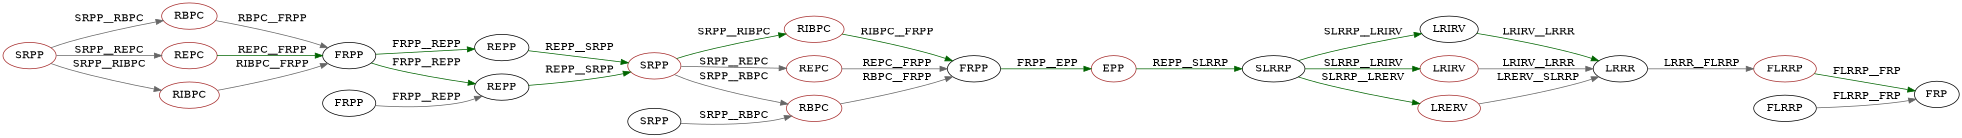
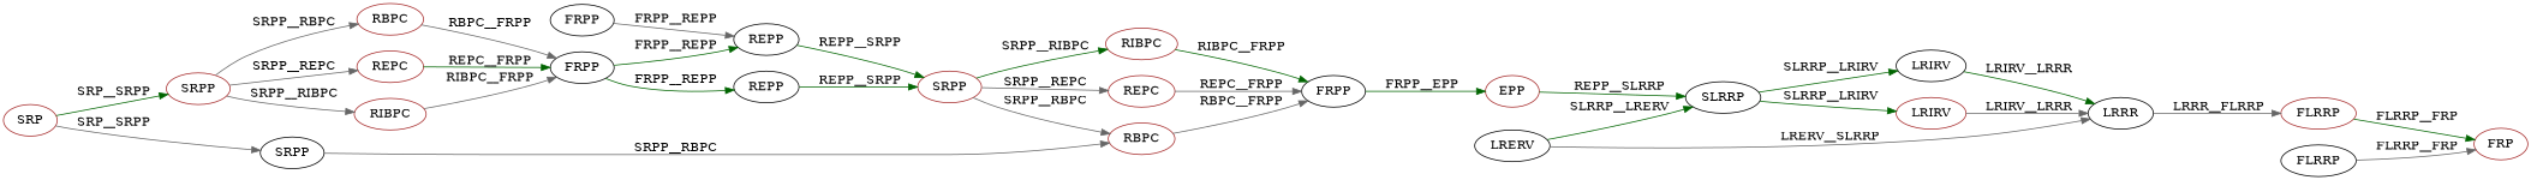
  digraph {
    rankdir=LR
    node [color=brown fontcolor=black]
    edge [color=gray40 fontcolor=black]
+   n1 [label=SRP]
    n2 [label=SRPP]
    n3 [color=black label=SRPP]
    n4 [label=RBPC]
    n5 [label=REPC]
    n6 [label=RIBPC]
    n7 [label=RBPC]
    n8 [color=black label=FRPP]
    n9 [color=black label=FRPP]
    n10 [color=black label=REPP]
    n11 [label=SRPP]
    n12 [color=black label=REPP]
    n13 [color=black label=FRPP]
    n14 [label=RIBPC]
    n15 [label=REPC]
    n16 [label=EPP]
    n17 [color=black label=SLRRP]
    n18 [color=black label=LRIRV]
    n19 [label=LRIRV]
-   n20 [label=LRERV]
+   n20 [color=black label=LRERV]
    n21 [color=black label=LRRR]
    n22 [label=FLRRP]
    n23 [color=black label=FLRRP]
-   n24 [color=black label=FRP]
+   n24 [label=FRP]
+   n1 -> n2 [color=darkgreen label=" SRP__SRPP"]
+   n1 -> n3 [label=" SRP__SRPP"]
    n2 -> n4 [label=" SRPP__RBPC"]
    n2 -> n5 [label=" SRPP__REPC"]
    n2 -> n6 [label=" SRPP__RIBPC"]
    n3 -> n7 [label=" SRPP__RBPC"]
    n4 -> n8 [label=" RBPC__FRPP"]
    n5 -> n8 [color=darkgreen label=" REPC__FRPP"]
    n6 -> n8 [label=" RIBPC__FRPP"]
    n7 -> n13 [label=" RBPC__FRPP"]
    n8 -> n10 [color=darkgreen label=" FRPP__REPP"]
    n8 -> n12 [color=darkgreen label=" FRPP__REPP"]
    n9 -> n10 [label=" FRPP__REPP"]
    n10 -> n11 [color=darkgreen label=" REPP__SRPP"]
    n11 -> n7 [label=" SRPP__RBPC"]
    n11 -> n14 [color=darkgreen label=" SRPP__RIBPC"]
    n11 -> n15 [label=" SRPP__REPC"]
    n12 -> n11 [color=darkgreen label=" REPP__SRPP"]
    n13 -> n16 [color=darkgreen label=" FRPP__EPP"]
    n14 -> n13 [color=darkgreen label=" RIBPC__FRPP"]
    n15 -> n13 [label=" REPC__FRPP"]
    n16 -> n17 [color=darkgreen label=" REPP__SLRRP"]
    n17 -> n18 [color=darkgreen label=" SLRRP__LRIRV"]
    n17 -> n19 [color=darkgreen label=" SLRRP__LRIRV"]
-   n17 -> n20 [color=darkgreen label=" SLRRP__LRERV"]
+   n20 -> n17 [color=darkgreen label=" SLRRP__LRERV"]
    n18 -> n21 [color=darkgreen label=" LRIRV__LRRR"]
    n19 -> n21 [label=" LRIRV__LRRR"]
    n20 -> n21 [label=" LRERV__SLRRP"]
    n21 -> n22 [label=" LRRR__FLRRP"]
    n22 -> n24 [color=darkgreen label=" FLRRP__FRP"]
    n23 -> n24 [label=" FLRRP__FRP"]
  }
